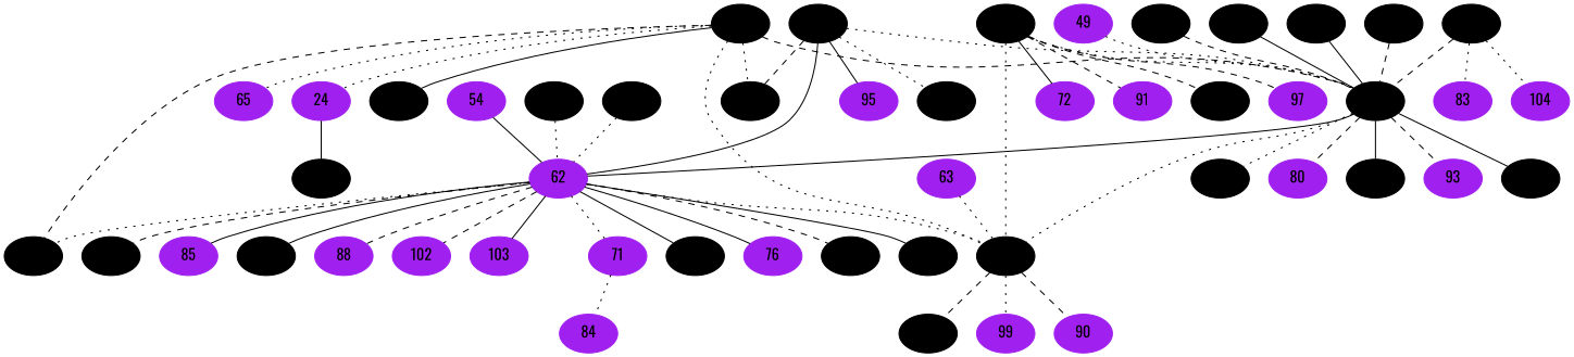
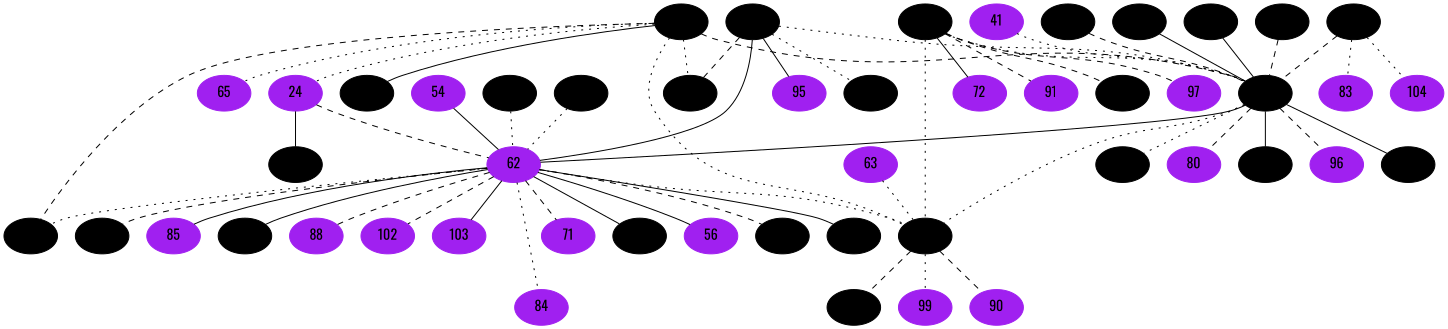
  graph {
    fontname=Oswald
    node [color=black fontname=Oswald style=filled]
    edge [fontname=Oswald style=dotted]
    4 [super="+3"]
    64 [super="+29+5+26+62+31+45+47"]
    83 [color=purple]
    104 [color=purple super="+27"]
    89 [super="+87+34+39+41+48+50+55+56"]
    n6 [color=purple label=62 super="+22+42+52+25+20+33+36+43"]
    66
    80 [color=purple]
    81
-   96 [color=purple super="+93" label=93]
+   96 [color=purple super="+93"]
    101 [super="+74"]
    10 [super="+9"]
    24 [color=purple super="+23"]
    28
    65 [color=purple]
    67 [super="+40"]
    69 [super="+38"]
    60 [super="+37"]
    90 [color=purple]
    98
    99 [color=purple]
    13 [super="+12"]
    72 [color=purple]
    91 [color=purple]
    92
    97 [color=purple]
    19 [super="+18"]
    57
    95 [color=purple super="+78"]
    71 [color=purple]
    73
-   76 [color=purple super="+70"]
+   76 [color=purple super="+70" label=56]
    77
    79
    82
    84 [color=purple]
    85 [color=purple]
    86
    88 [color=purple]
    102 [color=purple]
    103 [color=purple]
    44
    46
-   49 [color=purple]
+   49 [color=purple label=41]
    51
    53
    54 [color=purple]
    58
    59
    63 [color=purple]
    4 -- 64 [style=dashed weight=6]
    4 -- 83
    4 -- 104
    64 -- 89
    64 -- n6 [style=solid weight=3]
    64 -- 66
    64 -- 80 [style=dashed]
    64 -- 81 [style=solid]
    64 -- 96 [style=dashed]
    64 -- 101 [style=solid]
    89 -- 90 [style=dashed]
    89 -- 98 [style=dashed]
    89 -- 99
    n6 -- 89 [weight=2]
    n6 -- 69
-   n6 -- 71
+   n6 -- 71 [style=dashed]
    n6 -- 73 [style=solid]
    n6 -- 76 [style=solid]
    n6 -- 77 [style=dashed]
    n6 -- 79 [style=solid]
    n6 -- 82 [style=dashed]
-   71 -- 84
+   n6 -- 84
    n6 -- 85 [style=solid]
    n6 -- 86 [style=solid]
    n6 -- 88 [style=dashed]
    n6 -- 102 [style=dashed weight=2]
    n6 -- 103 [style=solid]
    10 -- 64 [style=dashed weight=7]
    10 -- 89
    10 -- 24
    10 -- 28 [style=solid]
    10 -- 65
    10 -- 67
    10 -- 69 [style=dashed]
+   24 -- n6 [style=dashed weight=7]
    24 -- 60 [style=solid]
    13 -- 64
    13 -- 89 [weight=6]
    13 -- 72 [style=solid]
    13 -- 91 [style=dashed]
    13 -- 92 [style=dashed]
    13 -- 97 [style=dashed]
    19 -- 64 [weight=2]
    19 -- n6 [style=solid weight=6]
    19 -- 67 [style=dashed]
    19 -- 57
    19 -- 95 [style=solid]
    44 -- n6
    46 -- 64 [style=dashed]
    49 -- 64
    51 -- 64 [style=dashed]
    53 -- 64 [style=solid]
    54 -- n6 [style=solid]
    58 -- 64 [style=solid]
    59 -- n6
    63 -- 89
  }
